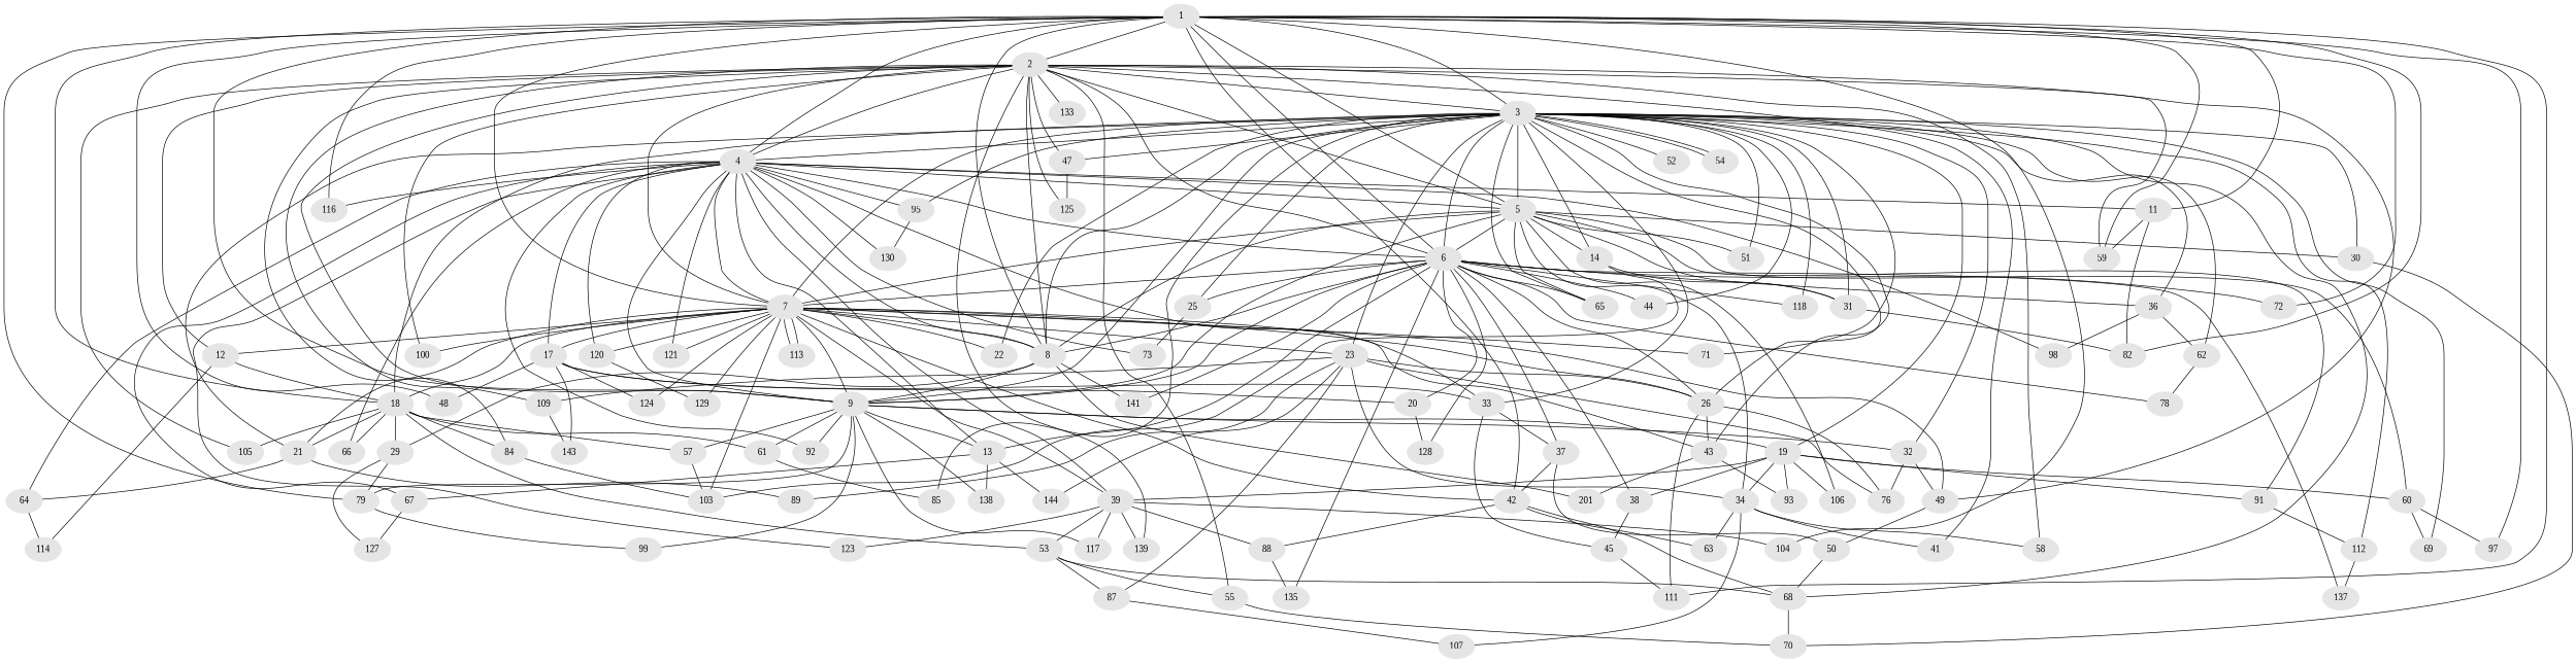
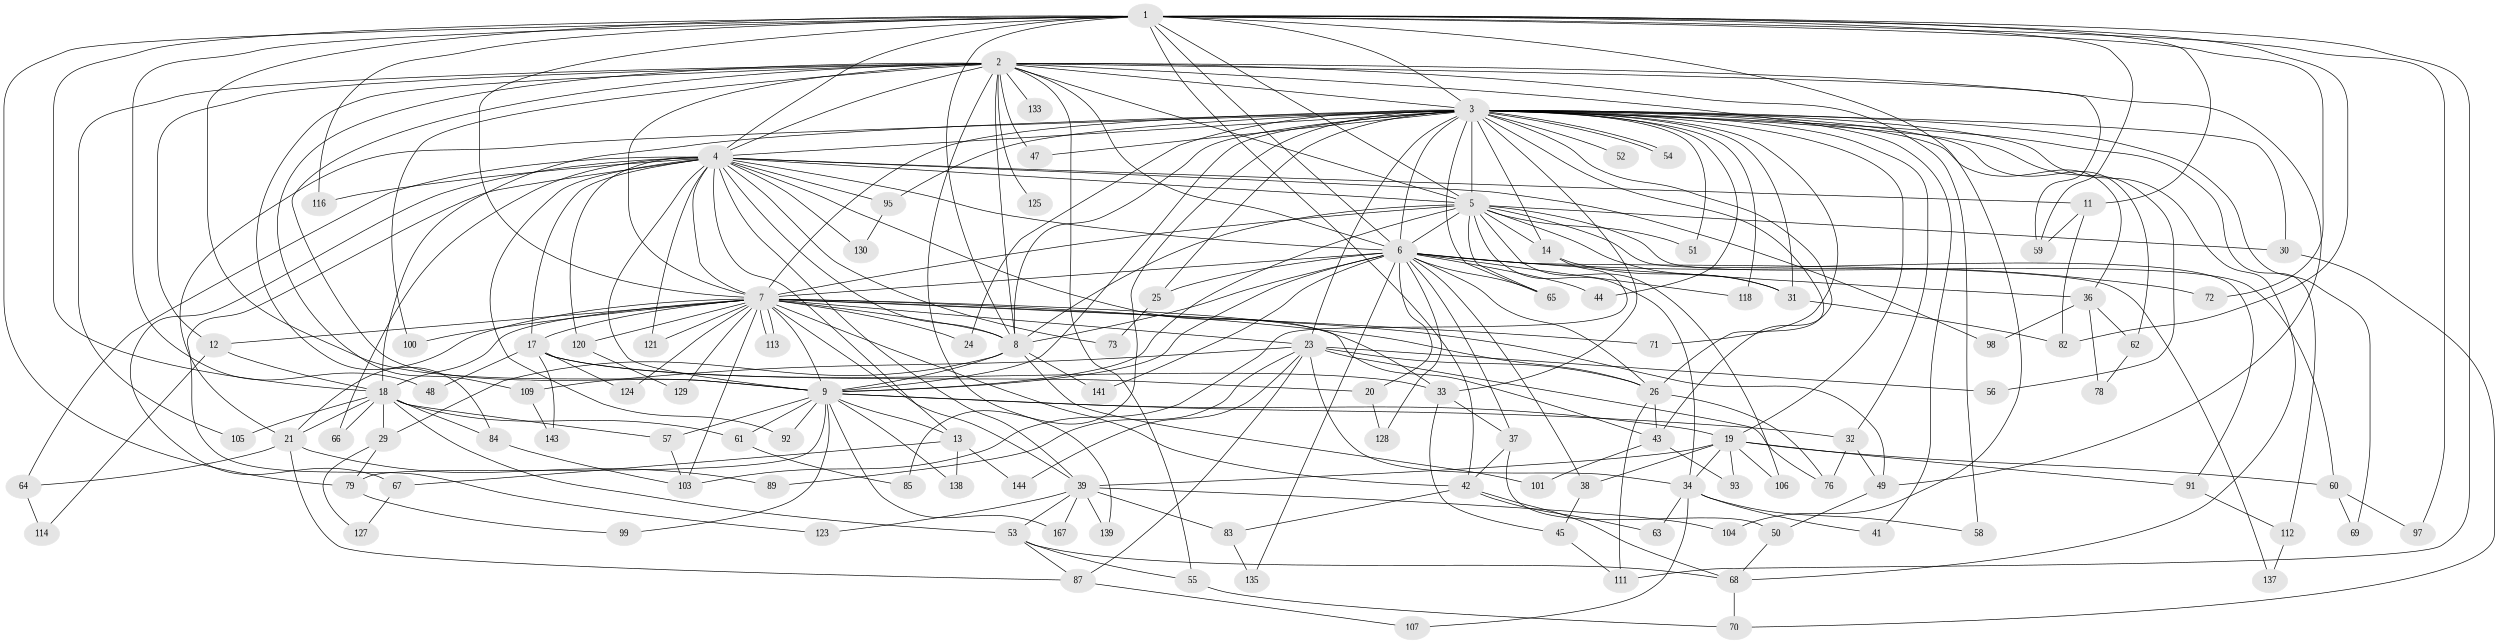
  graph {
    fontname="Liberation Serif"
    node [color=gray90 fontname="Liberation Serif" style=filled]
    edge [fontname="Liberation Serif"]
    1 [super="+28"]
    2 [super="+16"]
    3 [super="+10"]
    4 [super="+115"]
    5 [super="+35"]
    6 [super="+15"]
    7 [super="+86"]
    8
    9 [super="+110"]
    11 [super="+80"]
    18 [super="+27"]
    42 [super="+140"]
    48
    59
    72
    79 [super="+131"]
    82 [super="+94"]
    97
    104
    111
    116
    12
    41
    47
    49
    55
    58
    84
    100
    105
    109
    125
    133
    139
    14 [super="+88"]
    19 [super="+24"]
    21
-   22
+   22 [label=24]
    23
    25
    26 [super="+74"]
    30
    31 [super="+122"]
    32 [super="+75"]
    33
    36 [super="+96"]
    43 [super="+90"]
    44
    51
    52
    54
+   56
    62
    65 [super="+126"]
    68
    69
    71
    85
    95
    112
    118
    130
    13 [super="+40"]
    17 [super="+77"]
    39 [super="+46"]
    64
    66
    67
    73
    92
    98
    120
    121
    123
    34 [super="+132"]
    60
    91
    106
    20
    37
    38
    78
    128
    135
    137
    141
    103
    113
    124
    129
    29
-   101 [label=201]
+   101
    57 [super="+136"]
    61
    99
-   117
+   117 [label=167]
    138
    53 [super="+119"]
    63
-   83 [label=88]
+   83
    114
    50 [super="+102"]
    70 [super="+142"]
    143
    93
    87 [super="+108"]
    89
    144
    76 [super="+81"]
    45 [super="+134"]
    127
    107
-   1 -- 2
    1 -- 3 [weight=2]
    1 -- 4
    1 -- 5
    1 -- 6
    1 -- 7
    1 -- 8
    1 -- 9
    1 -- 11
    1 -- 18
    1 -- 42
    1 -- 48
    1 -- 59
    1 -- 72
    1 -- 79
    1 -- 82
    1 -- 97
    1 -- 104
    1 -- 111
    1 -- 116
    2 -- 3 [weight=2]
    2 -- 4
    2 -- 5
    2 -- 6
    2 -- 7
    2 -- 8
    2 -- 9
    2 -- 59
    2 -- 12
    2 -- 41
    2 -- 47
    2 -- 49
    2 -- 55
    2 -- 58
    2 -- 84
    2 -- 100
    2 -- 105
    2 -- 109
    2 -- 125
    2 -- 133
    2 -- 139
    3 -- 4 [weight=2]
    3 -- 5 [weight=2]
    3 -- 6 [weight=2]
    3 -- 7 [weight=2]
    3 -- 8 [weight=2]
    3 -- 9 [weight=2]
    3 -- 18
    3 -- 47
    3 -- 14
    3 -- 19 [weight=2]
    3 -- 21
    3 -- 22
    3 -- 23
    3 -- 25
    3 -- 26
    3 -- 30
    3 -- 31
    3 -- 32
    3 -- 33
    3 -- 36 [weight=2]
    3 -- 43
    3 -- 44
    3 -- 51
    3 -- 52
    3 -- 54
    3 -- 54
+   3 -- 56
    3 -- 62
    3 -- 65
    3 -- 68
    3 -- 69
    3 -- 71
    3 -- 85
    3 -- 95
    3 -- 112
    3 -- 118
    4 -- 5
    4 -- 6
    4 -- 7
    4 -- 8
    4 -- 9
    4 -- 11
    4 -- 116
    4 -- 33
    4 -- 95
    4 -- 130
    4 -- 13
    4 -- 17
    4 -- 39
    4 -- 64
    4 -- 66
    4 -- 67
    4 -- 73
    4 -- 92
    4 -- 98
    4 -- 120
    4 -- 121
    4 -- 123
    5 -- 6 [weight=2]
    5 -- 7
    5 -- 8
    5 -- 9
    5 -- 14
    5 -- 30
    5 -- 31
    5 -- 51
    5 -- 65
    5 -- 34
    5 -- 60
    5 -- 91
    5 -- 106
    6 -- 7
    6 -- 8
    6 -- 9
    6 -- 72
    6 -- 25
    6 -- 26
    6 -- 36
    6 -- 44
    6 -- 65
    6 -- 118
-   6 -- 13 [weight=3]
    6 -- 20
    6 -- 37
    6 -- 38
-   6 -- 78
+   36 -- 78
    6 -- 128
    6 -- 135
    6 -- 137
    6 -- 141
    7 -- 8
    7 -- 9
    7 -- 18
    7 -- 42
    7 -- 12
    7 -- 49
    7 -- 100
    7 -- 21
    7 -- 22
    7 -- 23
    7 -- 26
    7 -- 43
    7 -- 71
    7 -- 17 [weight=2]
    7 -- 39
    7 -- 120
    7 -- 121
    7 -- 103
    7 -- 113
    7 -- 113
    7 -- 124
    7 -- 129
    8 -- 9
    8 -- 141
    8 -- 29
    8 -- 101
    9 -- 79
    9 -- 19
    9 -- 32
    9 -- 13
    9 -- 92
    9 -- 57
    9 -- 61
    9 -- 99
    9 -- 117
    9 -- 138
    11 -- 59
    11 -- 82
    18 -- 84
    18 -- 105
    18 -- 21
    18 -- 66
    18 -- 29
    18 -- 57
    18 -- 61
    18 -- 53
    42 -- 68
    42 -- 63
    42 -- 83
    79 -- 99
    12 -- 18
    12 -- 114
-   47 -- 125
    49 -- 50
    55 -- 70
    84 -- 103
    109 -- 143
    14 -- 31
    14 -- 103
    19 -- 39
    19 -- 34
    19 -- 60
    19 -- 91
    19 -- 106
    19 -- 38
    19 -- 93
    21 -- 64
+   21 -- 87
    21 -- 89
    23 -- 109
    23 -- 26
+   23 -- 56
    23 -- 34
    23 -- 87
    23 -- 89
    23 -- 144
    23 -- 76
    25 -- 73
    26 -- 111
    26 -- 43
    26 -- 76
    30 -- 70
    31 -- 82
    32 -- 49
    32 -- 76
    33 -- 37
    33 -- 45
    36 -- 62
    36 -- 98
    43 -- 101
    43 -- 93
    62 -- 78
    68 -- 70
    95 -- 130
    112 -- 137
    13 -- 67
    13 -- 138
    13 -- 144
    17 -- 48
    17 -- 33
    17 -- 20
    17 -- 124
    17 -- 143
    39 -- 104
    39 -- 139
    39 -- 123
    39 -- 117
    39 -- 53
    39 -- 83
    64 -- 114
    67 -- 127
    120 -- 129
    34 -- 41
    34 -- 58
    34 -- 63
    34 -- 107
    60 -- 97
    60 -- 69
    91 -- 112
    20 -- 128
    37 -- 42
    37 -- 50
    38 -- 45
    29 -- 79
    29 -- 127
    57 -- 103
    61 -- 85
    53 -- 55
    53 -- 68
    53 -- 87
    83 -- 135
    50 -- 68
    87 -- 107
    45 -- 111
  }
